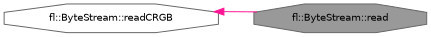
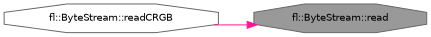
  digraph {
    rankdir=RL
    node [fontname=Helvetica fontsize=10 shape=octagon style=filled]
    n1 [color=gray40 fillcolor=grey60 fontcolor=black height=0.2 label="fl::ByteStream::read" width=0.4]
    n2 [color=grey40 fillcolor=white height=0.2 label="fl::ByteStream::readCRGB" width=0.4]
-   n2 -> n1 [color=deeppink dir=back fontname=Helvetica fontsize=10 labelfontname=Helvetica labelfontsize=10 style=solid]
+   n1 -> n2 [color=deeppink dir=back fontname=Helvetica fontsize=10 labelfontname=Helvetica labelfontsize=10 style=solid]
  }
